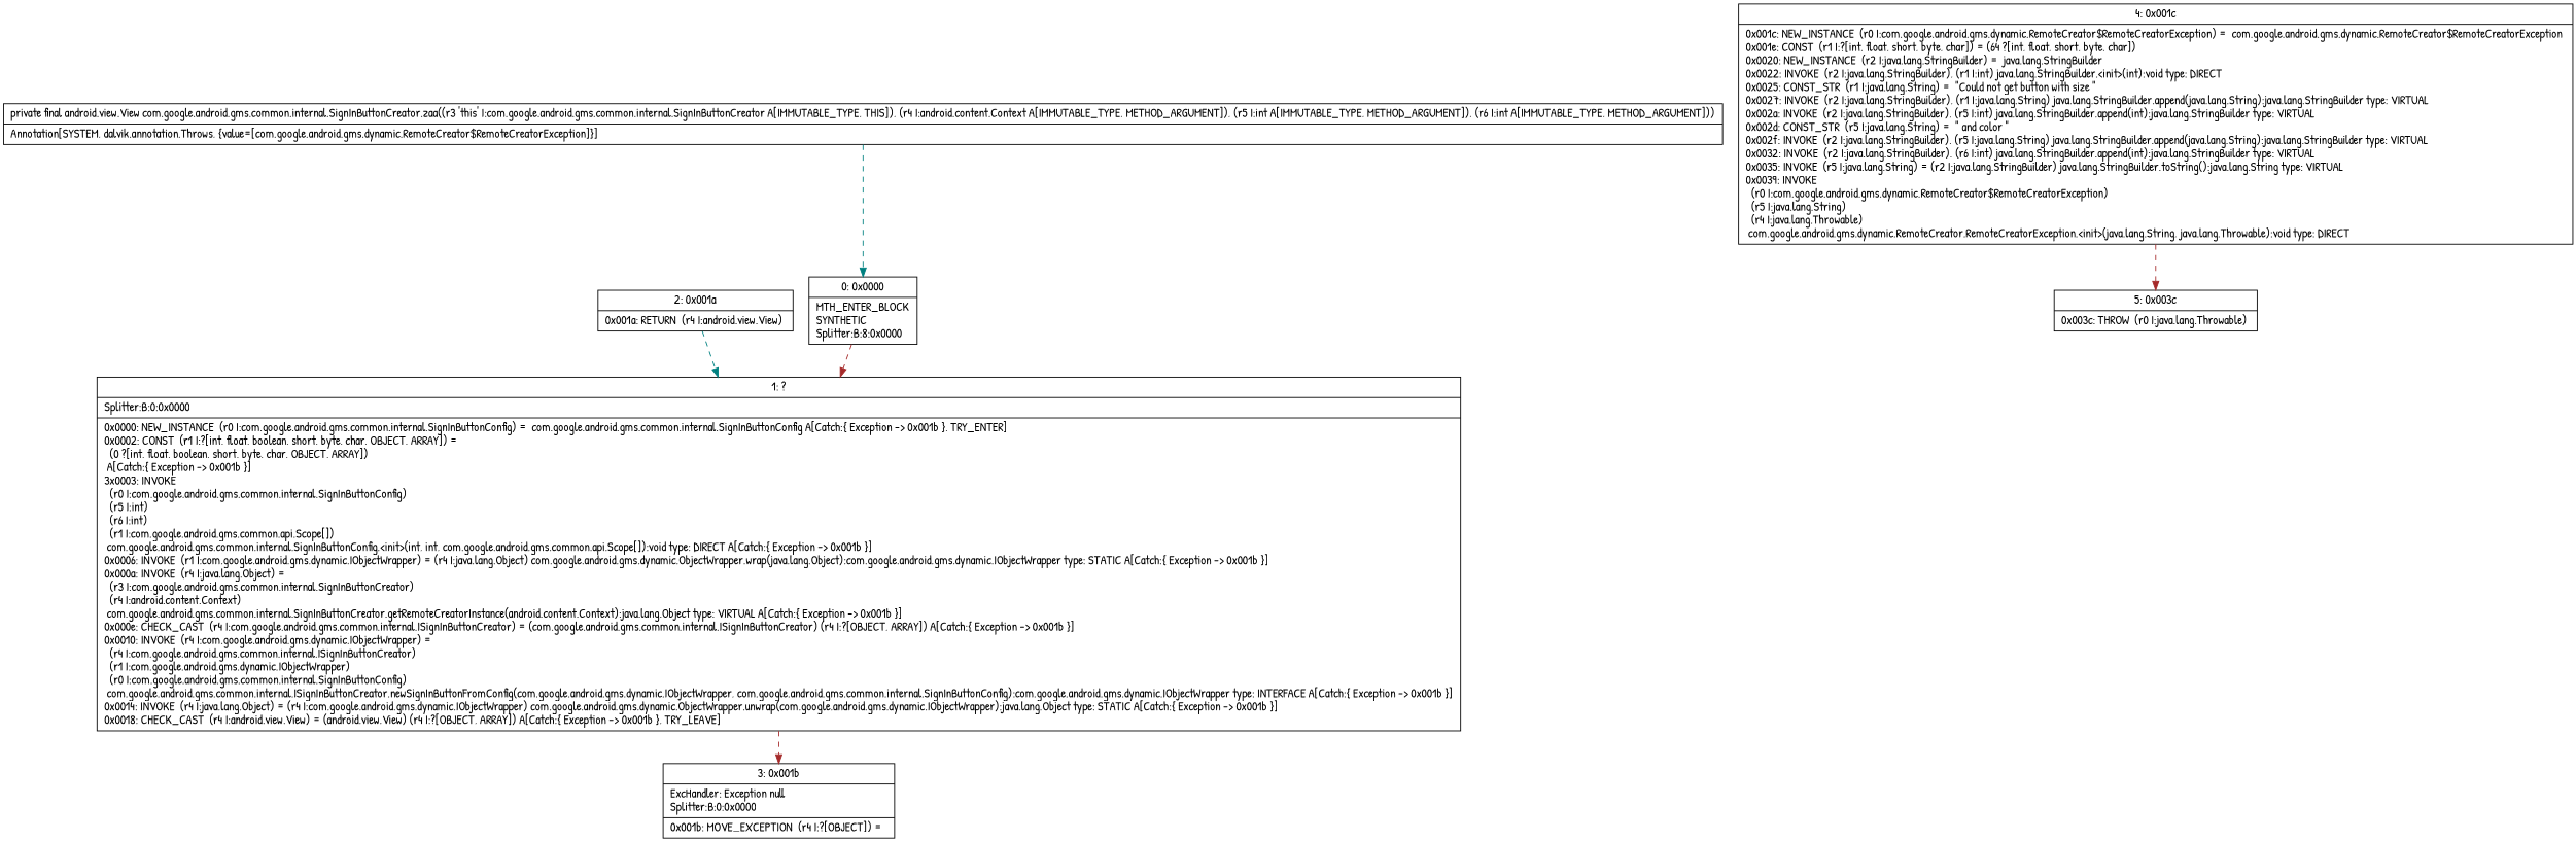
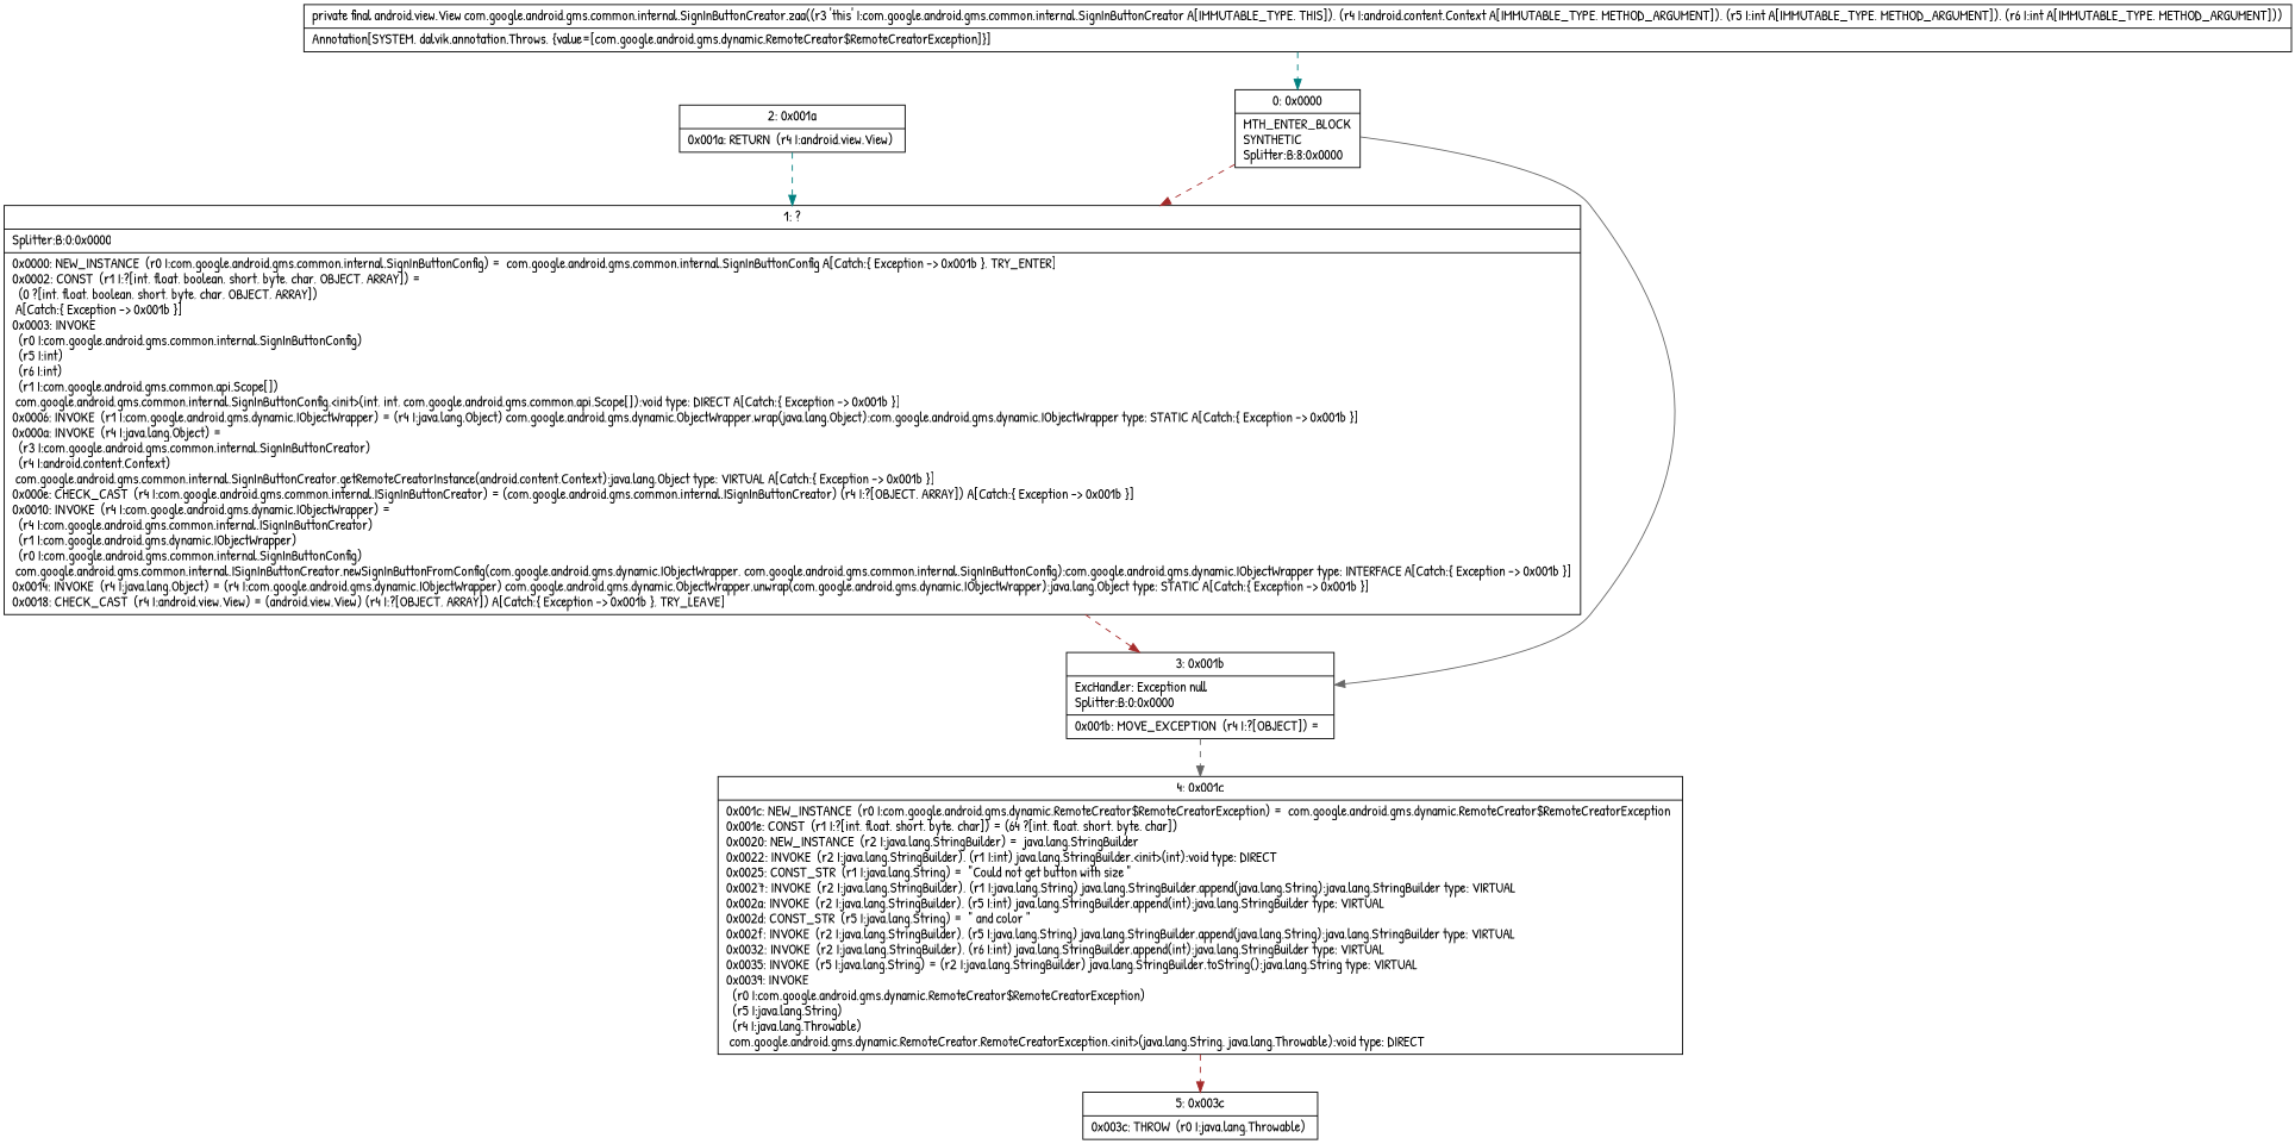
  digraph {
    fontname="Patrick Hand"
    node [fontname="Patrick Hand" shape=record]
    edge [color=brown fontname="Patrick Hand" style=dashed]
    n1 [label="{0\:\ 0x0000|MTH_ENTER_BLOCK\lSYNTHETIC\lSplitter:B:8:0x0000\l}"]
-   n2 [label="{1\:\ ?|Splitter:B:0:0x0000\l|0x0000: NEW_INSTANCE  (r0 I:com.google.android.gms.common.internal.SignInButtonConfig) =  com.google.android.gms.common.internal.SignInButtonConfig A[Catch:\{ Exception \-\> 0x001b \}, TRY_ENTER]\l0x0002: CONST  (r1 I:?[int, float, boolean, short, byte, char, OBJECT, ARRAY]) = \l  (0 ?[int, float, boolean, short, byte, char, OBJECT, ARRAY])\l A[Catch:\{ Exception \-\> 0x001b \}]\l3x0003: INVOKE  \l  (r0 I:com.google.android.gms.common.internal.SignInButtonConfig)\l  (r5 I:int)\l  (r6 I:int)\l  (r1 I:com.google.android.gms.common.api.Scope[])\l com.google.android.gms.common.internal.SignInButtonConfig.\<init\>(int, int, com.google.android.gms.common.api.Scope[]):void type: DIRECT A[Catch:\{ Exception \-\> 0x001b \}]\l0x0006: INVOKE  (r1 I:com.google.android.gms.dynamic.IObjectWrapper) = (r4 I:java.lang.Object) com.google.android.gms.dynamic.ObjectWrapper.wrap(java.lang.Object):com.google.android.gms.dynamic.IObjectWrapper type: STATIC A[Catch:\{ Exception \-\> 0x001b \}]\l0x000a: INVOKE  (r4 I:java.lang.Object) = \l  (r3 I:com.google.android.gms.common.internal.SignInButtonCreator)\l  (r4 I:android.content.Context)\l com.google.android.gms.common.internal.SignInButtonCreator.getRemoteCreatorInstance(android.content.Context):java.lang.Object type: VIRTUAL A[Catch:\{ Exception \-\> 0x001b \}]\l0x000e: CHECK_CAST  (r4 I:com.google.android.gms.common.internal.ISignInButtonCreator) = (com.google.android.gms.common.internal.ISignInButtonCreator) (r4 I:?[OBJECT, ARRAY]) A[Catch:\{ Exception \-\> 0x001b \}]\l0x0010: INVOKE  (r4 I:com.google.android.gms.dynamic.IObjectWrapper) = \l  (r4 I:com.google.android.gms.common.internal.ISignInButtonCreator)\l  (r1 I:com.google.android.gms.dynamic.IObjectWrapper)\l  (r0 I:com.google.android.gms.common.internal.SignInButtonConfig)\l com.google.android.gms.common.internal.ISignInButtonCreator.newSignInButtonFromConfig(com.google.android.gms.dynamic.IObjectWrapper, com.google.android.gms.common.internal.SignInButtonConfig):com.google.android.gms.dynamic.IObjectWrapper type: INTERFACE A[Catch:\{ Exception \-\> 0x001b \}]\l0x0014: INVOKE  (r4 I:java.lang.Object) = (r4 I:com.google.android.gms.dynamic.IObjectWrapper) com.google.android.gms.dynamic.ObjectWrapper.unwrap(com.google.android.gms.dynamic.IObjectWrapper):java.lang.Object type: STATIC A[Catch:\{ Exception \-\> 0x001b \}]\l0x0018: CHECK_CAST  (r4 I:android.view.View) = (android.view.View) (r4 I:?[OBJECT, ARRAY]) A[Catch:\{ Exception \-\> 0x001b \}, TRY_LEAVE]\l}"]
+   n2 [label="{1\:\ ?|Splitter:B:0:0x0000\l|0x0000: NEW_INSTANCE  (r0 I:com.google.android.gms.common.internal.SignInButtonConfig) =  com.google.android.gms.common.internal.SignInButtonConfig A[Catch:\{ Exception \-\> 0x001b \}, TRY_ENTER]\l0x0002: CONST  (r1 I:?[int, float, boolean, short, byte, char, OBJECT, ARRAY]) = \l  (0 ?[int, float, boolean, short, byte, char, OBJECT, ARRAY])\l A[Catch:\{ Exception \-\> 0x001b \}]\l0x0003: INVOKE  \l  (r0 I:com.google.android.gms.common.internal.SignInButtonConfig)\l  (r5 I:int)\l  (r6 I:int)\l  (r1 I:com.google.android.gms.common.api.Scope[])\l com.google.android.gms.common.internal.SignInButtonConfig.\<init\>(int, int, com.google.android.gms.common.api.Scope[]):void type: DIRECT A[Catch:\{ Exception \-\> 0x001b \}]\l0x0006: INVOKE  (r1 I:com.google.android.gms.dynamic.IObjectWrapper) = (r4 I:java.lang.Object) com.google.android.gms.dynamic.ObjectWrapper.wrap(java.lang.Object):com.google.android.gms.dynamic.IObjectWrapper type: STATIC A[Catch:\{ Exception \-\> 0x001b \}]\l0x000a: INVOKE  (r4 I:java.lang.Object) = \l  (r3 I:com.google.android.gms.common.internal.SignInButtonCreator)\l  (r4 I:android.content.Context)\l com.google.android.gms.common.internal.SignInButtonCreator.getRemoteCreatorInstance(android.content.Context):java.lang.Object type: VIRTUAL A[Catch:\{ Exception \-\> 0x001b \}]\l0x000e: CHECK_CAST  (r4 I:com.google.android.gms.common.internal.ISignInButtonCreator) = (com.google.android.gms.common.internal.ISignInButtonCreator) (r4 I:?[OBJECT, ARRAY]) A[Catch:\{ Exception \-\> 0x001b \}]\l0x0010: INVOKE  (r4 I:com.google.android.gms.dynamic.IObjectWrapper) = \l  (r4 I:com.google.android.gms.common.internal.ISignInButtonCreator)\l  (r1 I:com.google.android.gms.dynamic.IObjectWrapper)\l  (r0 I:com.google.android.gms.common.internal.SignInButtonConfig)\l com.google.android.gms.common.internal.ISignInButtonCreator.newSignInButtonFromConfig(com.google.android.gms.dynamic.IObjectWrapper, com.google.android.gms.common.internal.SignInButtonConfig):com.google.android.gms.dynamic.IObjectWrapper type: INTERFACE A[Catch:\{ Exception \-\> 0x001b \}]\l0x0014: INVOKE  (r4 I:java.lang.Object) = (r4 I:com.google.android.gms.dynamic.IObjectWrapper) com.google.android.gms.dynamic.ObjectWrapper.unwrap(com.google.android.gms.dynamic.IObjectWrapper):java.lang.Object type: STATIC A[Catch:\{ Exception \-\> 0x001b \}]\l0x0018: CHECK_CAST  (r4 I:android.view.View) = (android.view.View) (r4 I:?[OBJECT, ARRAY]) A[Catch:\{ Exception \-\> 0x001b \}, TRY_LEAVE]\l}"]
    n3 [label="{3\:\ 0x001b|ExcHandler: Exception null\lSplitter:B:0:0x0000\l|0x001b: MOVE_EXCEPTION  (r4 I:?[OBJECT]) =  \l}"]
    n4 [label="{4\:\ 0x001c|0x001c: NEW_INSTANCE  (r0 I:com.google.android.gms.dynamic.RemoteCreator$RemoteCreatorException) =  com.google.android.gms.dynamic.RemoteCreator$RemoteCreatorException \l0x001e: CONST  (r1 I:?[int, float, short, byte, char]) = (64 ?[int, float, short, byte, char]) \l0x0020: NEW_INSTANCE  (r2 I:java.lang.StringBuilder) =  java.lang.StringBuilder \l0x0022: INVOKE  (r2 I:java.lang.StringBuilder), (r1 I:int) java.lang.StringBuilder.\<init\>(int):void type: DIRECT \l0x0025: CONST_STR  (r1 I:java.lang.String) =  \"Could not get button with size \" \l0x0027: INVOKE  (r2 I:java.lang.StringBuilder), (r1 I:java.lang.String) java.lang.StringBuilder.append(java.lang.String):java.lang.StringBuilder type: VIRTUAL \l0x002a: INVOKE  (r2 I:java.lang.StringBuilder), (r5 I:int) java.lang.StringBuilder.append(int):java.lang.StringBuilder type: VIRTUAL \l0x002d: CONST_STR  (r5 I:java.lang.String) =  \" and color \" \l0x002f: INVOKE  (r2 I:java.lang.StringBuilder), (r5 I:java.lang.String) java.lang.StringBuilder.append(java.lang.String):java.lang.StringBuilder type: VIRTUAL \l0x0032: INVOKE  (r2 I:java.lang.StringBuilder), (r6 I:int) java.lang.StringBuilder.append(int):java.lang.StringBuilder type: VIRTUAL \l0x0035: INVOKE  (r5 I:java.lang.String) = (r2 I:java.lang.StringBuilder) java.lang.StringBuilder.toString():java.lang.String type: VIRTUAL \l0x0039: INVOKE  \l  (r0 I:com.google.android.gms.dynamic.RemoteCreator$RemoteCreatorException)\l  (r5 I:java.lang.String)\l  (r4 I:java.lang.Throwable)\l com.google.android.gms.dynamic.RemoteCreator.RemoteCreatorException.\<init\>(java.lang.String, java.lang.Throwable):void type: DIRECT \l}"]
    n5 [label="{2\:\ 0x001a|0x001a: RETURN  (r4 I:android.view.View) \l}"]
    n6 [label="{5\:\ 0x003c|0x003c: THROW  (r0 I:java.lang.Throwable) \l}"]
    n7 [label="{private final android.view.View com.google.android.gms.common.internal.SignInButtonCreator.zaa((r3 'this' I:com.google.android.gms.common.internal.SignInButtonCreator A[IMMUTABLE_TYPE, THIS]), (r4 I:android.content.Context A[IMMUTABLE_TYPE, METHOD_ARGUMENT]), (r5 I:int A[IMMUTABLE_TYPE, METHOD_ARGUMENT]), (r6 I:int A[IMMUTABLE_TYPE, METHOD_ARGUMENT]))  | Annotation[SYSTEM, dalvik.annotation.Throws, \{value=[com.google.android.gms.dynamic.RemoteCreator$RemoteCreatorException]\}]\l}"]
    n1 -> n2
+   n1 -> n3 [color=gray40 style=solid]
    n2 -> n3
+   n3 -> n4 [color=gray40]
    n4 -> n6
    n5 -> n2 [color=teal]
    n7 -> n1 [color=teal]
  }
